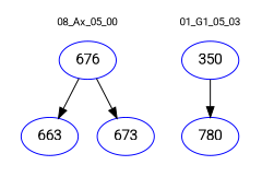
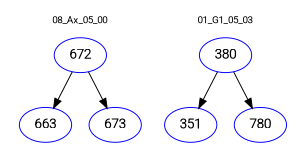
  digraph {
    fontname=Roboto
    node [color=blue fontname=Roboto]
    edge [color=black fontname=Roboto]
-   n1 [label=676]
+   n1 [label=672]
    n2 [label=663]
    n3 [label=673]
-   n4 [label=350]
+   n4 [label=380]
+   n5 [label=351]
    n6 [label=780]
    subgraph cluster_1 {
      color=white
      fontsize=10
      label="08_Ax_05_00"
      n1
      n2
      n3
    }
    subgraph cluster_2 {
      color=white
      fontsize=10
      label="01_G1_05_03"
      n4
+     n5
      n6
    }
    n1 -> n2
    n1 -> n3
+   n4 -> n5
    n4 -> n6
  }
